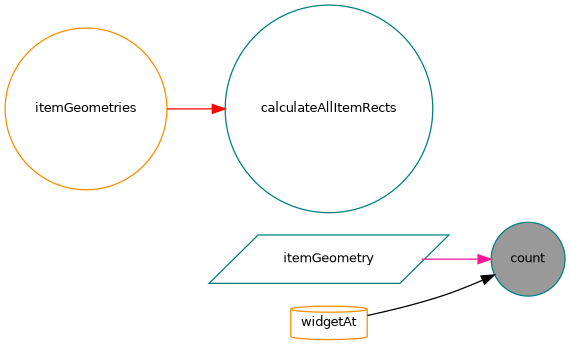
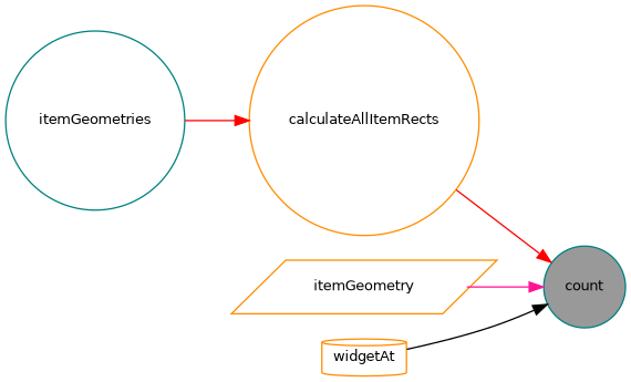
  digraph {
    rankdir=RL
    node [color=darkorange fillcolor=white fontname=Helvetica fontsize=10 shape=circle style=filled]
    edge [color=red dir=back fontname=Helvetica fontsize=10 labelfontname=Helvetica labelfontsize=10 style=solid]
    n1 [color=teal fillcolor=grey60 fontcolor=black height=0.2 label=count width=0.4]
-   n2 [color=teal height=0.2 label=calculateAllItemRects width=0.4]
-   n3 [color=teal height=0.2 label=itemGeometry shape=parallelogram width=0.4]
+   n2 [height=0.2 label=calculateAllItemRects width=0.4]
+   n3 [height=0.2 label=itemGeometry shape=parallelogram width=0.4]
    n4 [height=0.2 label=widgetAt shape=cylinder width=0.4]
-   n5 [height=0.2 label=itemGeometries width=0.4]
+   n5 [color=teal height=0.2 label=itemGeometries width=0.4]
+   n1 -> n2
    n1 -> n3 [color=deeppink]
    n1 -> n4 [color=black]
    n2 -> n5
  }
